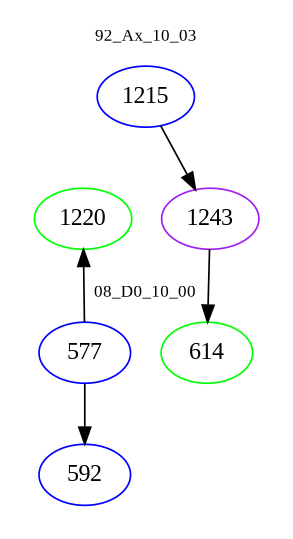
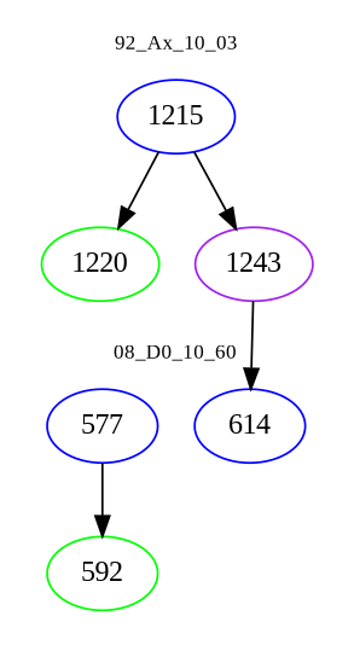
  digraph {
    fontname="Liberation Serif"
    node [color=blue fontname="Liberation Serif"]
    edge [color=black fontname="Liberation Serif"]
    n1 [label=1215]
    n2 [color=green label=1220]
    n3 [color=purple label=1243]
    n4 [label=577]
-   n5 [label=592]
-   n6 [color=green label=614]
+   n5 [color=green label=592]
+   n6 [label=614]
    subgraph cluster_1 {
      color=white
      fontsize=10
      label="92_Ax_10_03"
      n1
      n2
      n3
    }
    subgraph cluster_2 {
      color=white
      fontsize=10
-     label="08_D0_10_00"
+     label="08_D0_10_60"
      n4
      n5
      n6
    }
-   n4 -> n2
+   n1 -> n2
    n1 -> n3
    n3 -> n6
    n4 -> n5
  }
